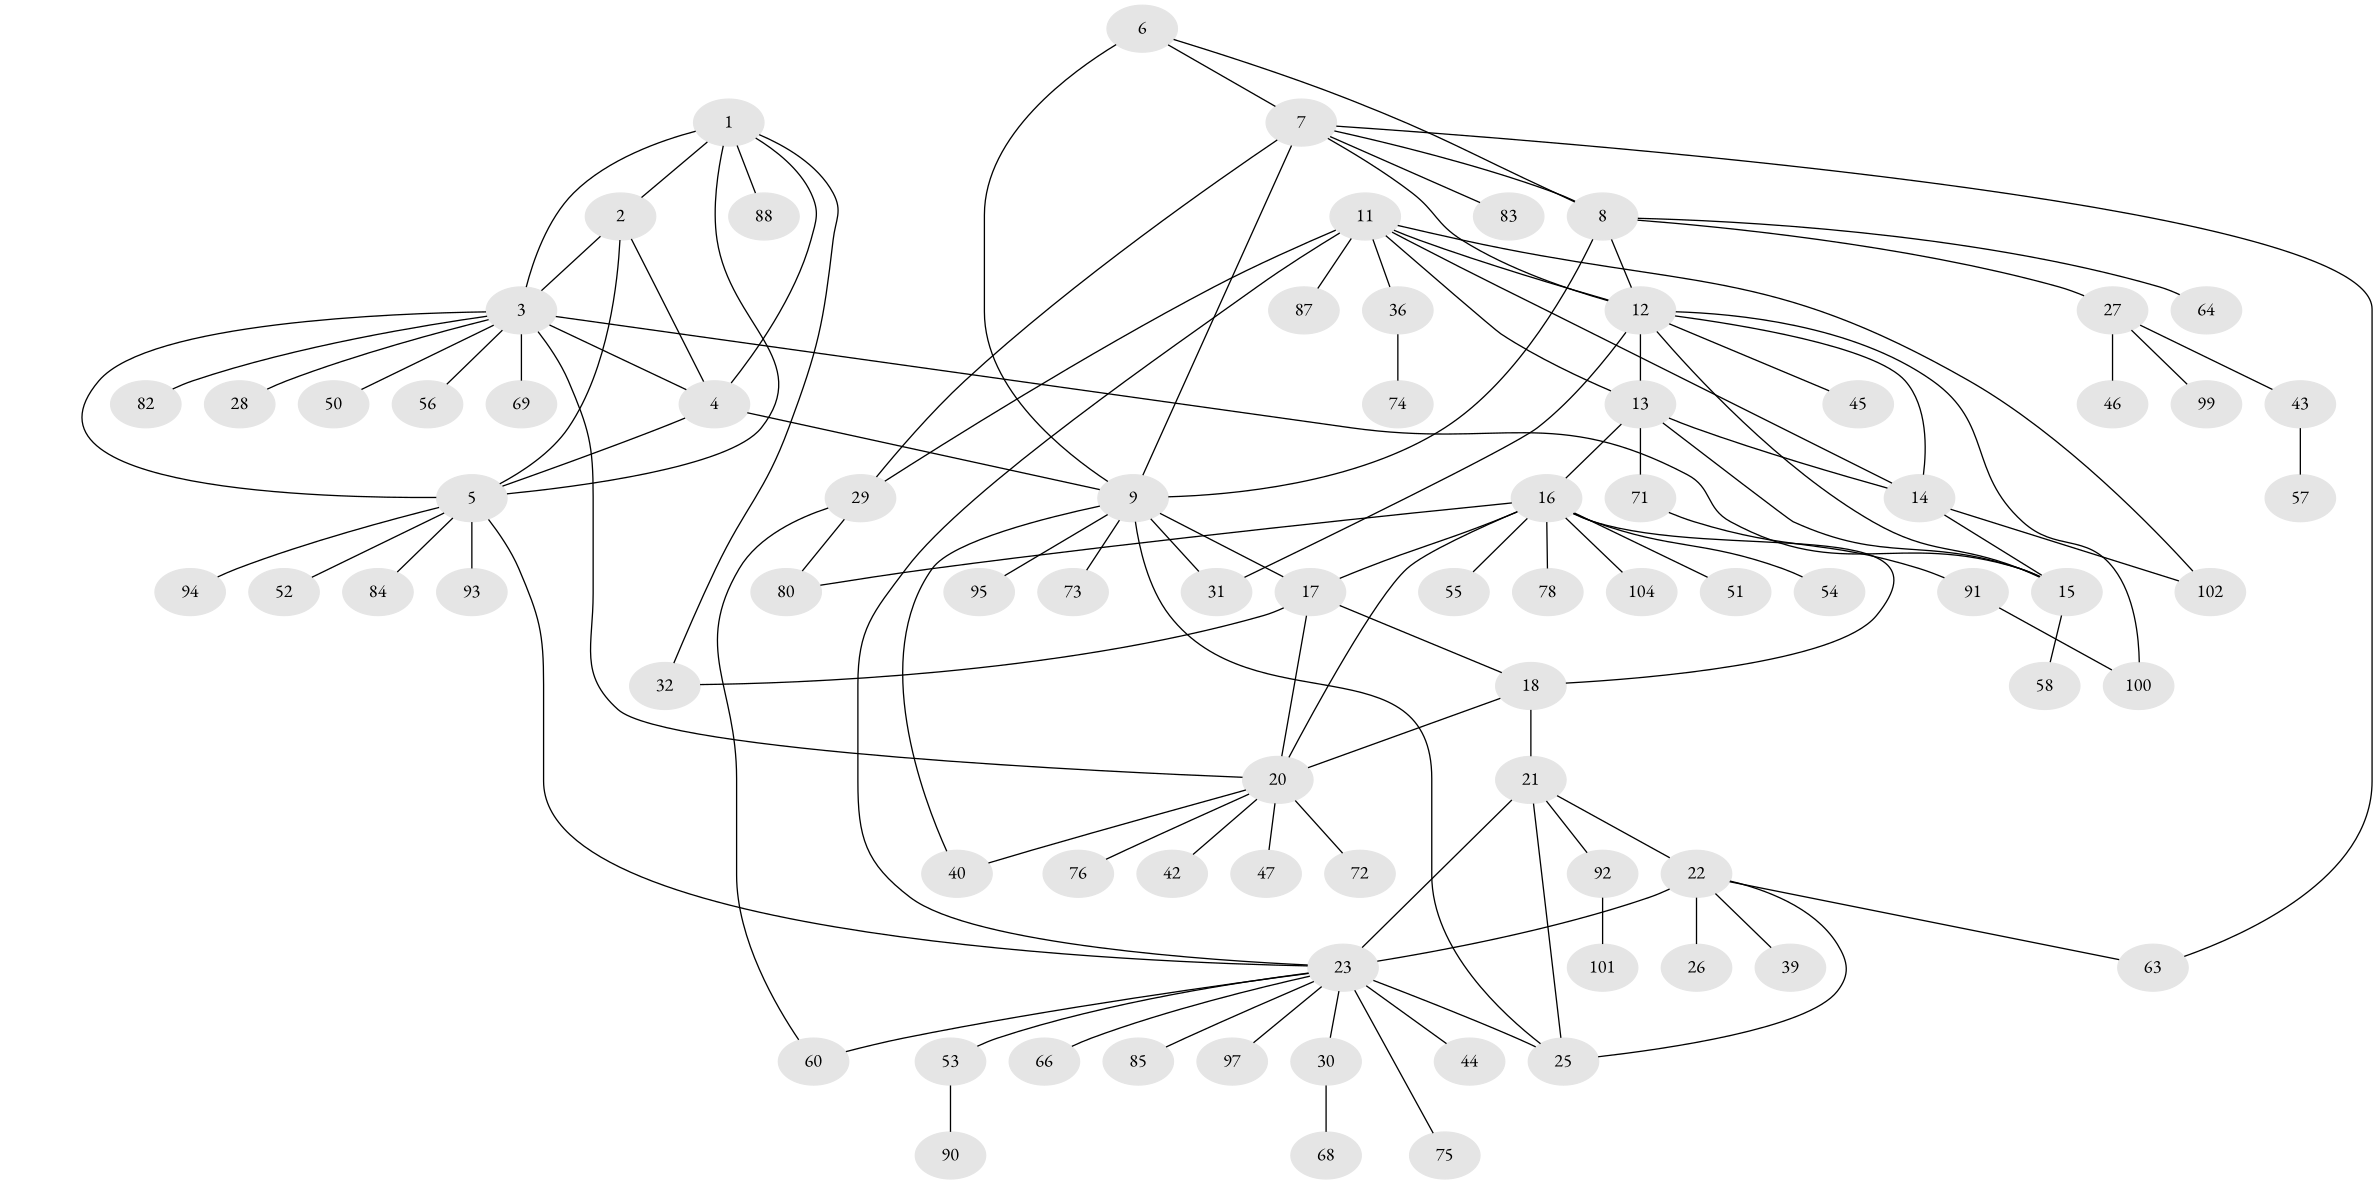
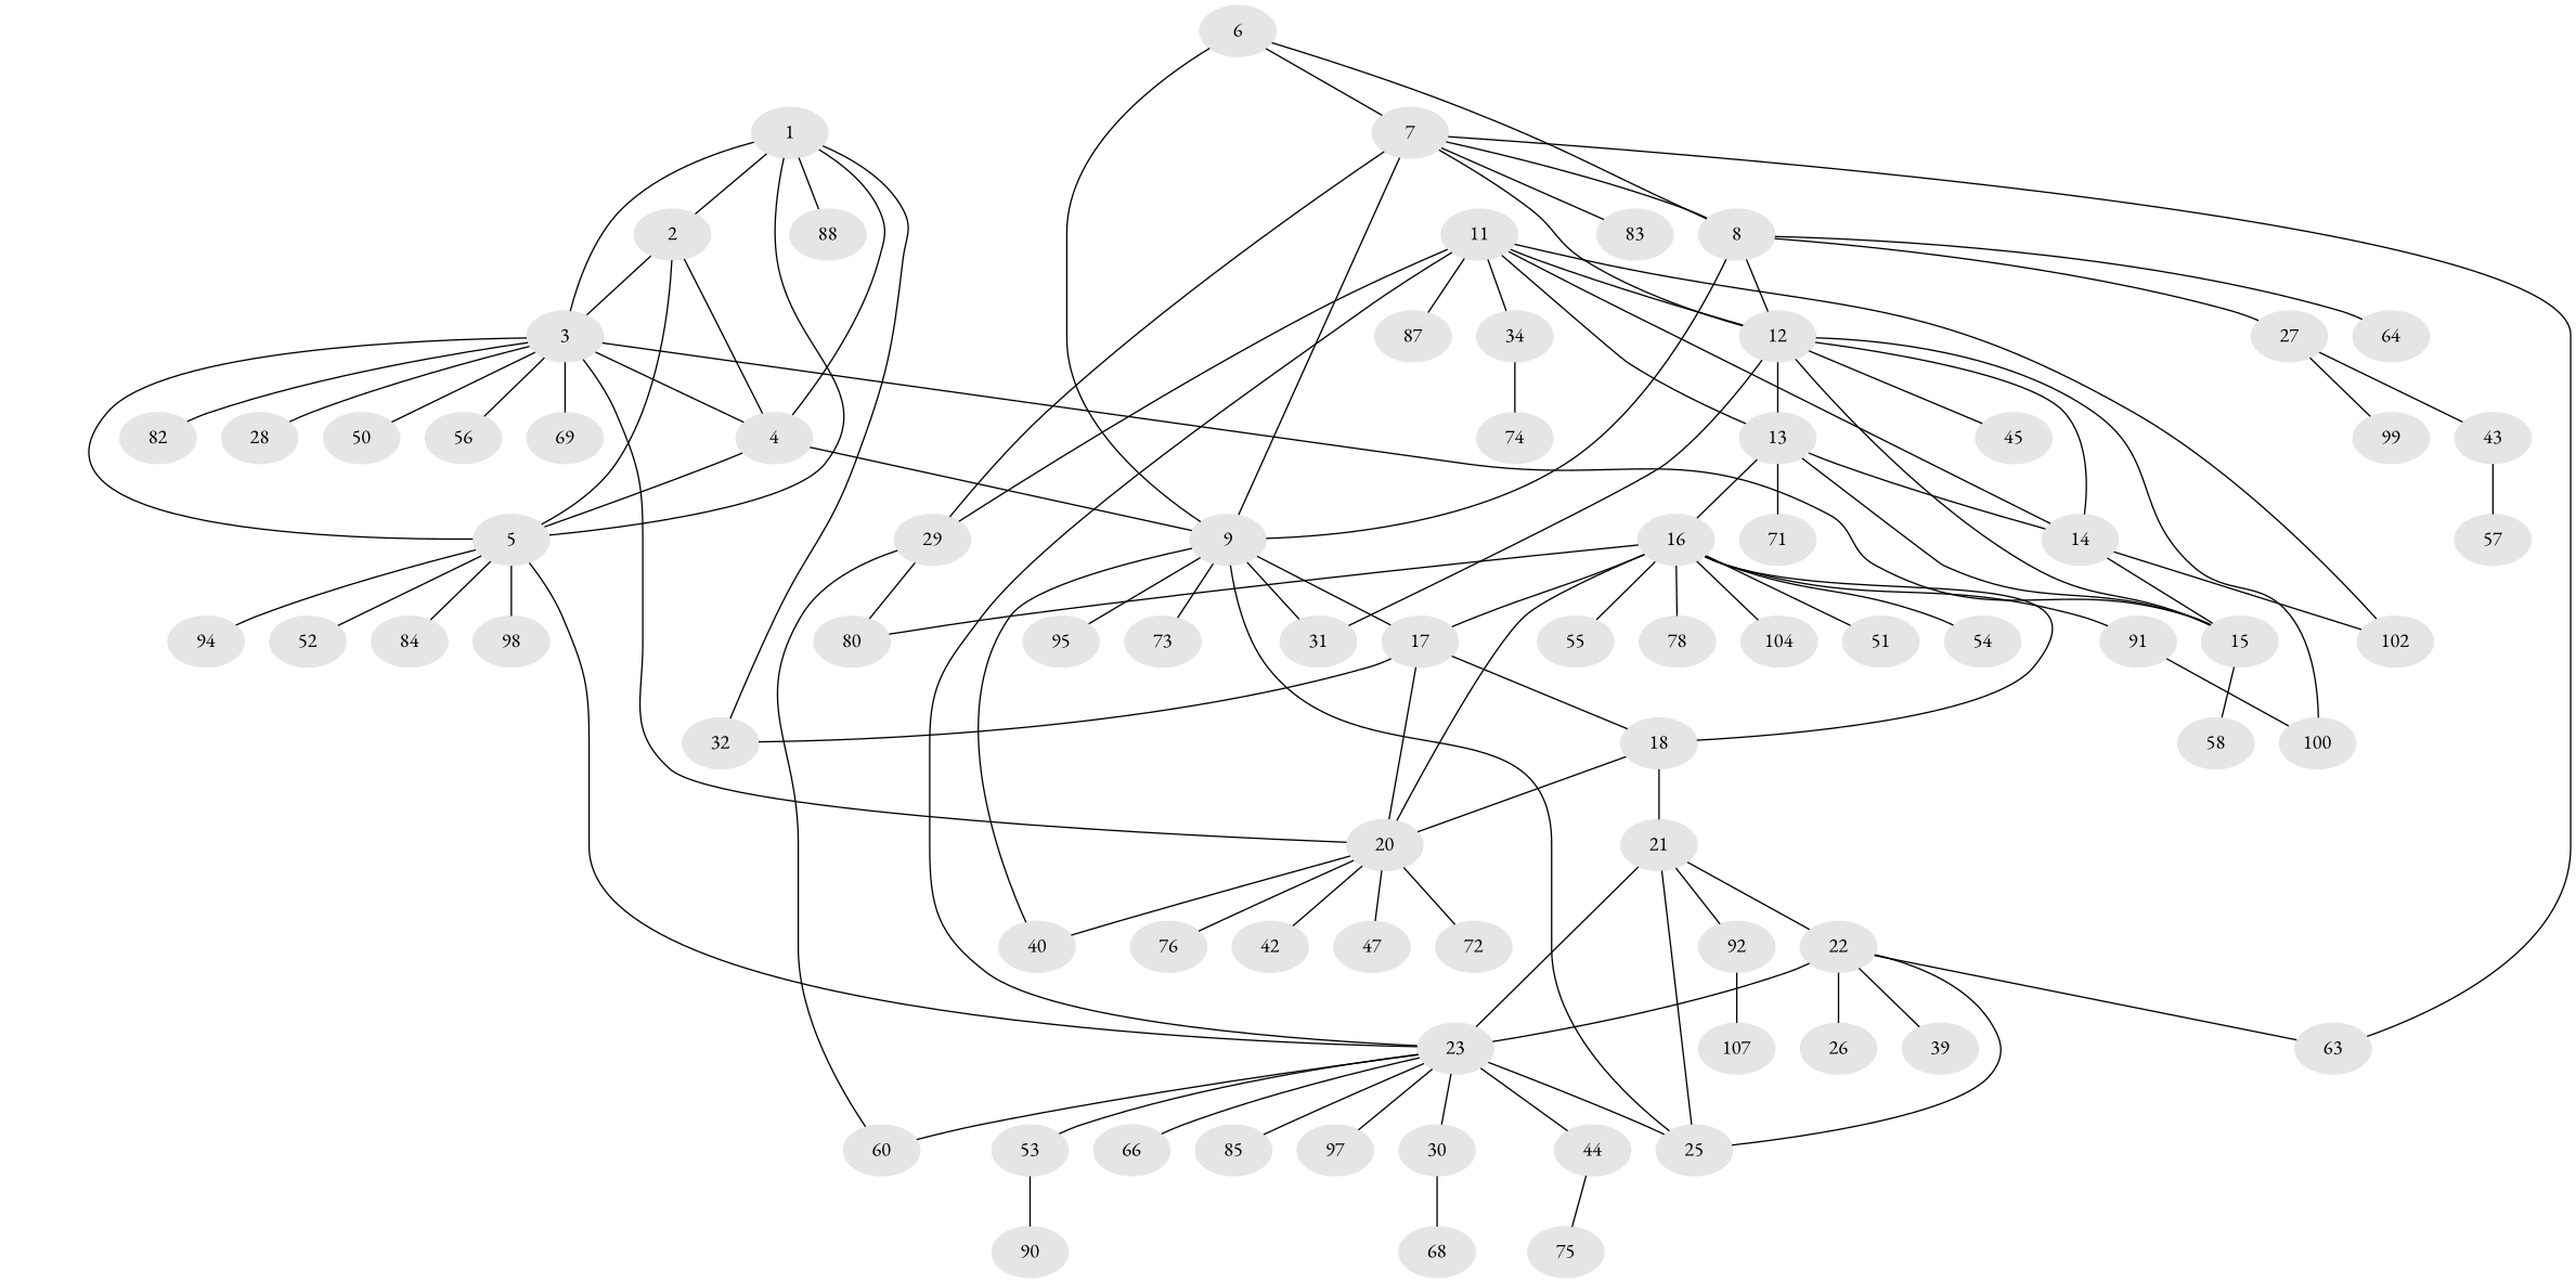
  graph {
    fontname="EB Garamond"
    node [color=gray90 fontname="EB Garamond" style=filled]
    edge [fontname="EB Garamond"]
    1 [super="+33"]
    2 [super="+81"]
    3 [super="+38"]
    4
    5 [super="+55"]
    32 [super="+37"]
    88
    15 [super="+98"]
    20 [super="+62"]
    28
    50
    56
    69
    82
    9 [super="+10"]
    23 [super="+24"]
    52
    84
-   93
+   93 [label=98]
    94
    58
    40
    42
    47
    72
    76 [super="+79"]
    17
    25
    31 [super="+67"]
    73
    95
    30
    44 [super="+96"]
    53 [super="+61"]
    60 [super="+103"]
    66
    75
    85
    97
    6
    7
    8 [super="+35"]
    12 [super="+70"]
    29 [super="+36"]
    63
    83
    27
    64
    13 [super="+49"]
    14 [super="+48"]
    45
    100
    80
    43
-   46
    99
    18 [super="+86"]
    11 [super="+77"]
-   34 [label=36]
+   34
    87
    102
    16 [super="+19"]
    71
    74
    51
    54 [super="+65"]
    n67 [label=55]
    78
    91
    104
    21 [super="+89"]
    22 [super="+41"]
    92
    26
    39
-   101
+   101 [label=107]
    68
    90
    57
    1 -- 2
    1 -- 3
    1 -- 4
    1 -- 5
    1 -- 32
    1 -- 88
    2 -- 3
    2 -- 4
    2 -- 5
    3 -- 4
    3 -- 5
    3 -- 15
    3 -- 20
    3 -- 28
    3 -- 50
    3 -- 56
    3 -- 69
    3 -- 82
    4 -- 5
    4 -- 9
    5 -- 23
    5 -- 52
    5 -- 84
    5 -- 93
    5 -- 94
    15 -- 58
    20 -- 40
    20 -- 42
    20 -- 47
    20 -- 72
    20 -- 76
    9 -- 40
    9 -- 17
    9 -- 25
    9 -- 31
    9 -- 73
    9 -- 95
    23 -- 25 [weight=2]
    23 -- 30
    23 -- 44
    23 -- 53
    23 -- 60
    23 -- 66
-   23 -- 75
+   44 -- 75
    23 -- 85
    23 -- 97
    17 -- 32
    17 -- 20
    17 -- 18
    30 -- 68
    53 -- 90
    6 -- 9 [weight=2]
    6 -- 7
    6 -- 8
    7 -- 9 [weight=2]
    7 -- 8
    7 -- 12
    7 -- 29
    7 -- 63
    7 -- 83
    8 -- 9 [weight=2]
    8 -- 12
    8 -- 27
    8 -- 64
    12 -- 15
    12 -- 31
    12 -- 13
    12 -- 14
    12 -- 45
    12 -- 100
    29 -- 60
    29 -- 80
    27 -- 43
-   27 -- 46
    27 -- 99
    13 -- 15
    13 -- 14
    13 -- 16
    13 -- 71
    14 -- 15
    14 -- 102
    43 -- 57
    18 -- 20
    18 -- 21
    11 -- 23
    11 -- 12
    11 -- 29
    11 -- 13
    11 -- 14
    11 -- 34
    11 -- 87
    11 -- 102
    34 -- 74
    16 -- 20 [weight=2]
    16 -- 17 [weight=2]
    16 -- 80
    16 -- 18 [weight=2]
    16 -- 51
    16 -- 54
    16 -- n67
    16 -- 78
-   71 -- 91
+   16 -- 91
    16 -- 104
    91 -- 100
    21 -- 23 [weight=2]
    21 -- 25
    21 -- 22
    21 -- 92
    22 -- 23 [weight=2]
    22 -- 25
    22 -- 63
    22 -- 26
    22 -- 39
    92 -- 101
  }
